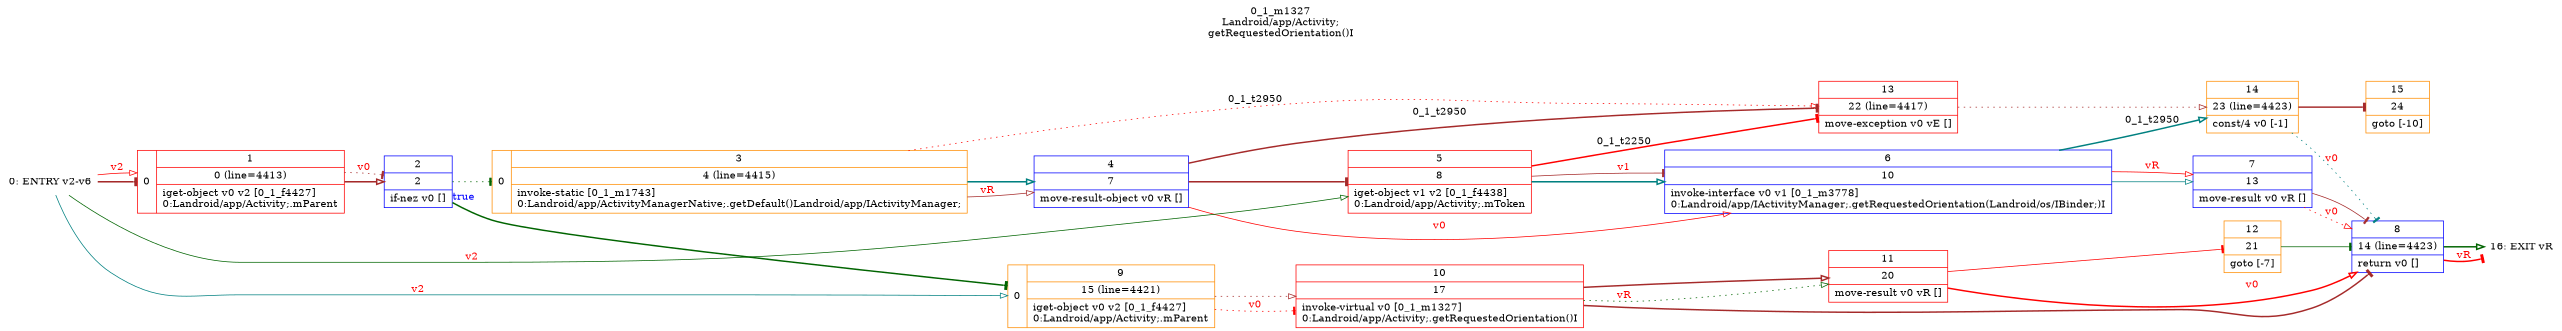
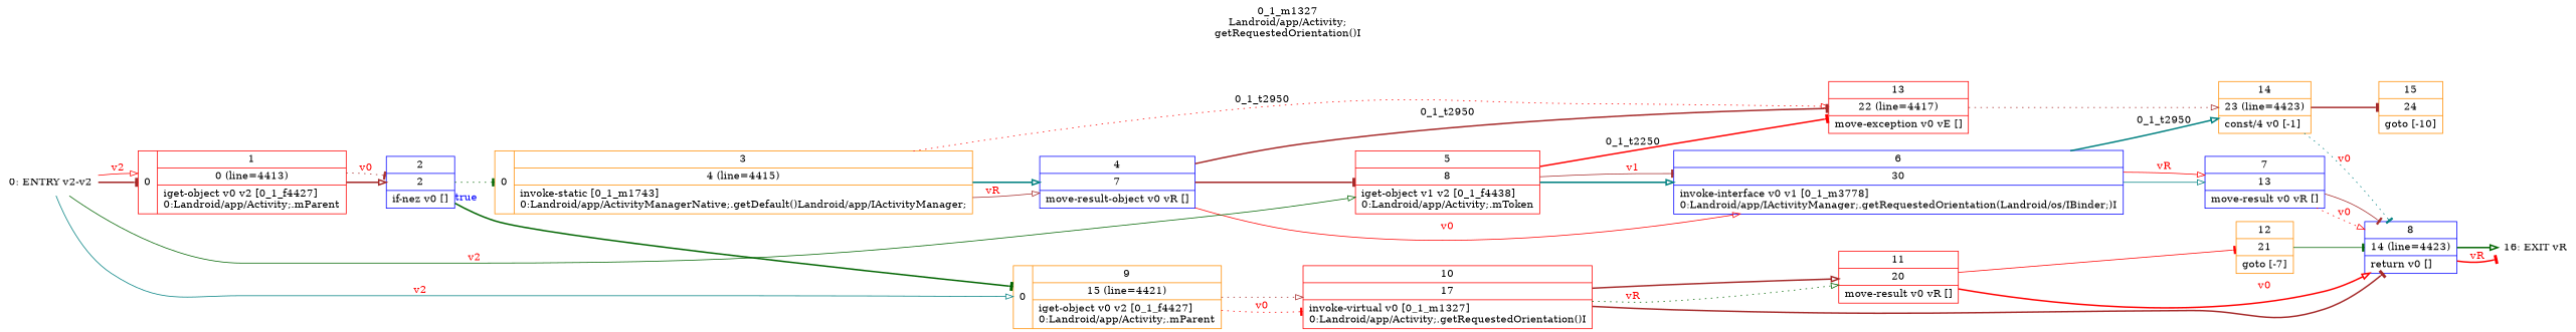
  digraph {
    label="0_1_m1327\nLandroid/app/Activity;\ngetRequestedOrientation()I"
    labelloc=t
    rankdir=LR
    node [color=blue shape=record]
    edge [arrowhead=onormal color=brown fontcolor=blue style=bold]
    n1 [color=darkorange label="{0|{3|4 (line=4415)|invoke-static [0_1_m1743]\l0:Landroid/app/ActivityManagerNative;.getDefault()Landroid/app/IActivityManager;\l}}"]
    n2 [label="4|7|move-result-object v0 vR []\l"]
    n3 [color=red label="13|22 (line=4417)|move-exception v0 vE []\l"]
    n4 [color=red label="5|8|iget-object v1 v2 [0_1_f4438]\l0:Landroid/app/Activity;.mToken\l"]
-   n5 [label="6|10|invoke-interface v0 v1 [0_1_m3778]\l0:Landroid/app/IActivityManager;.getRequestedOrientation(Landroid/os/IBinder;)I\l"]
+   n5 [label="6|30|invoke-interface v0 v1 [0_1_m3778]\l0:Landroid/app/IActivityManager;.getRequestedOrientation(Landroid/os/IBinder;)I\l"]
    n6 [color=darkorange label="14|23 (line=4423)|const/4 v0 [-1]\l"]
    n7 [label="7|13|move-result v0 vR []\l"]
    n8 [label="8|14 (line=4423)|return v0 []\l"]
    n9 [color=darkorange label="15|24|goto [-10]\l"]
-   n10 [label="0: ENTRY v2-v6" shape=plaintext]
+   n10 [label="0: ENTRY v2-v2" shape=plaintext]
    n11 [color=red label="{0|{1|0 (line=4413)|iget-object v0 v2 [0_1_f4427]\l0:Landroid/app/Activity;.mParent\l}}"]
    n12 [color=darkorange label="{0|{9|15 (line=4421)|iget-object v0 v2 [0_1_f4427]\l0:Landroid/app/Activity;.mParent\l}}"]
    n13 [label="2|2|if-nez v0 []\l"]
    n14 [color=red label="10|17|invoke-virtual v0 [0_1_m1327]\l0:Landroid/app/Activity;.getRequestedOrientation()I\l"]
    n15 [color=red label="16: EXIT vR" shape=plaintext]
    n16 [color=red label="11|20|move-result v0 vR []\l"]
    n17 [color=darkorange label="12|21|goto [-7]\l"]
    n1 -> n2 [color=teal weight=100]
    n1 -> n2 [fontcolor=red label=vR style=solid]
    n1 -> n3 [color=red label="0_1_t2950" style=dotted fontcolor=""]
    n2 -> n3 [arrowhead=tee label="0_1_t2950" fontcolor=""]
    n2 -> n4 [arrowhead=tee weight=100]
    n2 -> n5 [color=red fontcolor=red label=v0 style=solid]
    n3 -> n6 [style=dotted weight=100]
    n4 -> n3 [arrowhead=tee color=red label="0_1_t2250" fontcolor=""]
    n4 -> n5 [color=teal weight=100]
    n4 -> n5 [arrowhead=tee fontcolor=red label=v1 style=solid]
    n5 -> n6 [color=teal label="0_1_t2950" fontcolor=""]
    n5 -> n7 [color=teal style=solid weight=100]
    n5 -> n7 [color=red fontcolor=red label=vR style=solid]
    n6 -> n8 [arrowhead=tee color=teal fontcolor=red label=v0 style=dotted]
    n6 -> n9 [arrowhead=tee weight=100]
    n7 -> n8 [arrowhead=tee style=solid weight=100]
    n7 -> n8 [color=red fontcolor=red label=v0 style=dotted]
    n8 -> n15 [color=darkgreen weight=100]
    n8 -> n15 [arrowhead=tee color=red fontcolor=red label=vR]
    n10 -> n4 [color=darkgreen fontcolor=red label=v2 style=solid]
    n10 -> n11 [arrowhead=tee weight=100]
    n10 -> n11 [color=red fontcolor=red label=v2 style=solid]
    n10 -> n12 [color=teal fontcolor=red label=v2 style=solid]
    n11 -> n13 [weight=100]
    n11 -> n13 [arrowhead=tee fontcolor=red label=v0 style=dotted]
    n12 -> n14 [style=dotted weight=100]
    n12 -> n14 [arrowhead=tee color=red fontcolor=red label=v0 style=dotted]
    n13 -> n1 [arrowhead=tee color=darkgreen style=dotted weight=100]
    n13 -> n12 [arrowhead=tee color=darkgreen taillabel=true weight=10]
    n14 -> n8 [arrowhead=tee weight=100]
    n14 -> n16 [weight=100]
    n14 -> n16 [color=darkgreen fontcolor=red label=vR style=dotted]
    n16 -> n8 [color=red fontcolor=red label=v0]
    n16 -> n17 [arrowhead=tee color=red style=solid weight=100]
    n17 -> n8 [arrowhead=tee color=darkgreen style=solid weight=100]
  }
